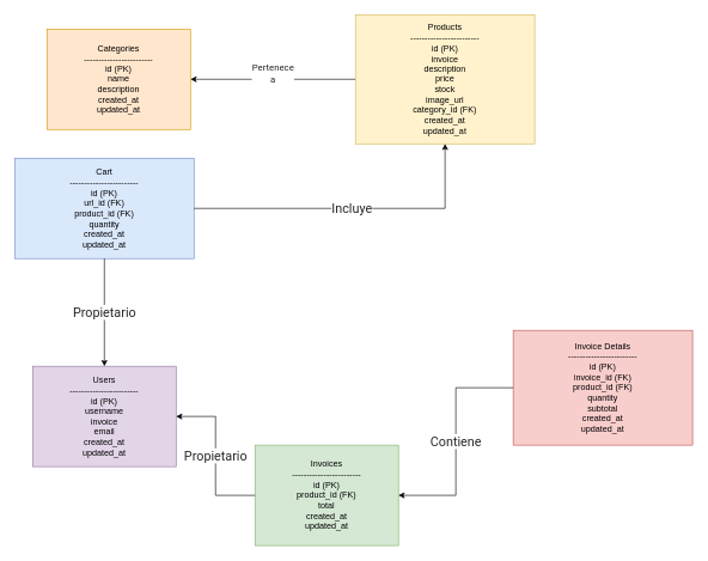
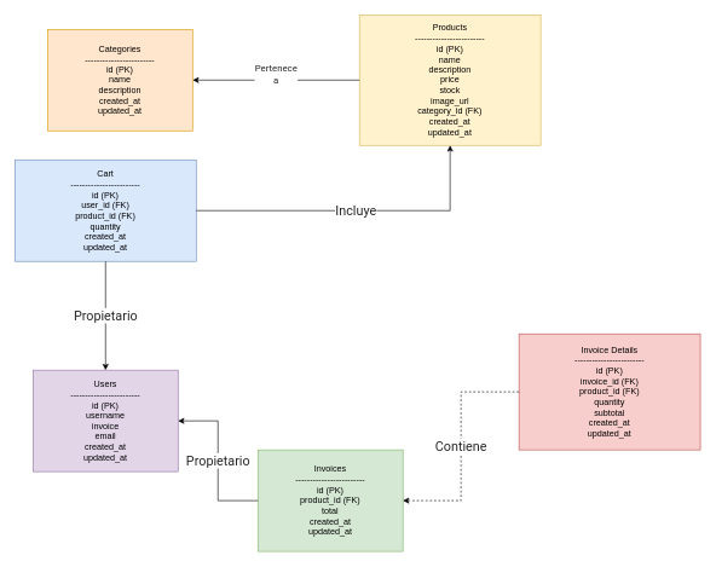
  <mxCell id="0" />
  <mxCell id="1" parent="0" />
  <mxCell id="2" value="Categories&#10;------------------------&#10;id (PK)&#10;name&#10;description&#10;created_at&#10;updated_at" style="shape=rectangle;whiteSpace=wrap;html=1;fillColor=#ffe6cc;strokeColor=#d79b00;" vertex="1" parent="1"><mxGeometry x="65" y="40" width="200" height="140" as="geometry" /></mxCell>
- <mxCell id="3" value="Products&#10;------------------------&#10;id (PK)&#10;invoice&#10;description&#10;price&#10;stock&#10;image_url&#10;category_id (FK)&#10;created_at&#10;updated_at" style="shape=rectangle;whiteSpace=wrap;html=1;fillColor=#fff2cc;strokeColor=#d6b656;" vertex="1" parent="1"><mxGeometry x="495" y="20" width="250" height="180" as="geometry" /></mxCell>
+ <mxCell id="3" value="Products&#10;------------------------&#10;id (PK)&#10;name&#10;description&#10;price&#10;stock&#10;image_url&#10;category_id (FK)&#10;created_at&#10;updated_at" style="shape=rectangle;whiteSpace=wrap;html=1;fillColor=#fff2cc;strokeColor=#d6b656;" vertex="1" parent="1"><mxGeometry x="495" y="20" width="250" height="180" as="geometry" /></mxCell>
  <mxCell id="4" value="Users&#10;------------------------&#10;id (PK)&#10;username&#10;invoice&#10;email&#10;created_at&#10;updated_at" style="shape=rectangle;whiteSpace=wrap;html=1;fillColor=#e1d5e7;strokeColor=#9673a6;" vertex="1" parent="1"><mxGeometry x="45" y="510" width="200" height="140" as="geometry" /></mxCell>
- <mxCell id="5" value="Cart&#10;------------------------&#10;id (PK)&#10;url_id (FK)&#10;product_id (FK)&#10;quantity&#10;created_at&#10;updated_at" style="shape=rectangle;whiteSpace=wrap;html=1;fillColor=#dae8fc;strokeColor=#6c8ebf;" vertex="1" parent="1"><mxGeometry x="20" y="220" width="250" height="140" as="geometry" /></mxCell>
+ <mxCell id="5" value="Cart&#10;------------------------&#10;id (PK)&#10;user_id (FK)&#10;product_id (FK)&#10;quantity&#10;created_at&#10;updated_at" style="shape=rectangle;whiteSpace=wrap;html=1;fillColor=#dae8fc;strokeColor=#6c8ebf;" vertex="1" parent="1"><mxGeometry x="20" y="220" width="250" height="140" as="geometry" /></mxCell>
  <mxCell id="6" value="Invoices&#10;------------------------&#10;id (PK)&#10;product_id (FK)&#10;total&#10;created_at&#10;updated_at" style="shape=rectangle;whiteSpace=wrap;html=1;fillColor=#d5e8d4;strokeColor=#82b366;" vertex="1" parent="1"><mxGeometry x="355" y="620" width="200" height="140" as="geometry" /></mxCell>
  <mxCell id="7" value="Invoice Details&#10;------------------------&#10;id (PK)&#10;invoice_id (FK)&#10;product_id (FK)&#10;quantity&#10;subtotal&#10;created_at&#10;updated_at" style="shape=rectangle;whiteSpace=wrap;html=1;fillColor=#f8cecc;strokeColor=#b85450;" vertex="1" parent="1"><mxGeometry x="715" y="460" width="250" height="160" as="geometry" /></mxCell>
  <mxCell id="8" value="&lt;div style=&quot;display: inline; margin: 5px auto; padding: 5px 0px; color: rgb(37, 37, 37); font-family: Roboto, arial, sans-serif; text-align: start; text-wrap: wrap; font-size: 13px;&quot; class=&quot;gtx-body&quot;&gt;&lt;font style=&quot;font-size: 13px;&quot;&gt;Pertenece a&lt;/font&gt;&lt;/div&gt;&lt;div style=&quot;font-size: 13px;&quot;&gt;&lt;div style=&quot;display: inline; margin: 5px auto; padding: 5px 0px; color: rgb(37, 37, 37); font-family: Roboto, arial, sans-serif; text-align: start; text-wrap: wrap;&quot; class=&quot;gtx-body&quot;&gt;&lt;br&gt;&lt;/div&gt;&lt;/div&gt;" style="edgeStyle=orthogonalEdgeStyle;rounded=0;html=1;" edge="1" parent="1" source="3" target="2"><mxGeometry relative="1" as="geometry" /></mxCell>
  <mxCell id="9" value="&lt;span style=&quot;color: rgb(37, 37, 37); font-family: Roboto, arial, sans-serif; font-size: 18px; text-align: start; text-wrap: wrap;&quot;&gt;Propietario&lt;/span&gt;" style="edgeStyle=orthogonalEdgeStyle;rounded=0;html=1;" edge="1" parent="1" source="5" target="4"><mxGeometry relative="1" as="geometry" /></mxCell>
  <mxCell id="10" value="&lt;span style=&quot;color: rgb(37, 37, 37); font-family: Roboto, arial, sans-serif; font-size: 18px; text-align: start; text-wrap: wrap;&quot;&gt;Incluye&lt;/span&gt;" style="edgeStyle=orthogonalEdgeStyle;rounded=0;html=1;" edge="1" parent="1" source="5" target="3"><mxGeometry relative="1" as="geometry" /></mxCell>
  <mxCell id="11" value="&lt;span style=&quot;color: rgb(37, 37, 37); font-family: Roboto, arial, sans-serif; font-size: 18px; text-align: start; text-wrap: wrap;&quot;&gt;Propietario&lt;/span&gt;" style="edgeStyle=orthogonalEdgeStyle;rounded=0;html=1;" edge="1" parent="1" source="6" target="4"><mxGeometry relative="1" as="geometry" /></mxCell>
- <mxCell id="12" value="&lt;span style=&quot;color: rgb(37, 37, 37); font-family: Roboto, arial, sans-serif; font-size: 18px; text-align: start; text-wrap: wrap;&quot;&gt;Contiene&lt;/span&gt;" style="edgeStyle=orthogonalEdgeStyle;rounded=0;html=1;" edge="1" parent="1" source="7" target="6"><mxGeometry relative="1" as="geometry" /></mxCell>
+ <mxCell id="12" value="&lt;span style=&quot;color: rgb(37, 37, 37); font-family: Roboto, arial, sans-serif; font-size: 18px; text-align: start; text-wrap: wrap;&quot;&gt;Contiene&lt;/span&gt;" style="edgeStyle=orthogonalEdgeStyle;rounded=0;html=1;dashed=1;" edge="1" parent="1" source="7" target="6"><mxGeometry relative="1" as="geometry" /></mxCell>
